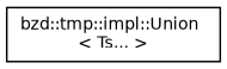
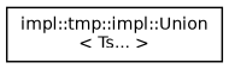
  digraph {
    rankdir=TB
-   n1 [color=black fillcolor=white fontname=Helvetica fontsize=10 height=0.2 label="bzd::tmp::impl::Union\l\< Ts... \>" shape=record style=filled width=0.4]
+   n1 [color=black fillcolor=white fontname=Helvetica fontsize=10 height=0.2 label="impl::tmp::impl::Union\l\< Ts... \>" shape=record style=filled width=0.4]
  }
